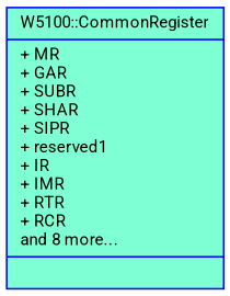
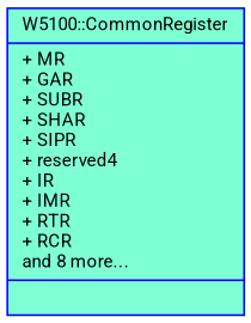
  digraph {
    fontname=Roboto
-   n1 [color=blue fillcolor=aquamarine fontcolor=black fontname=Roboto fontsize=10 height=0.2 label="{W5100::CommonRegister\n|+ MR\l+ GAR\l+ SUBR\l+ SHAR\l+ SIPR\l+ reserved1\l+ IR\l+ IMR\l+ RTR\l+ RCR\land 8 more...\l|}" shape=record style=filled width=0.4]
+   n1 [color=blue fillcolor=aquamarine fontcolor=black fontname=Roboto fontsize=10 height=0.2 label="{W5100::CommonRegister\n|+ MR\l+ GAR\l+ SUBR\l+ SHAR\l+ SIPR\l+ reserved4\l+ IR\l+ IMR\l+ RTR\l+ RCR\land 8 more...\l|}" shape=record style=filled width=0.4]
  }
